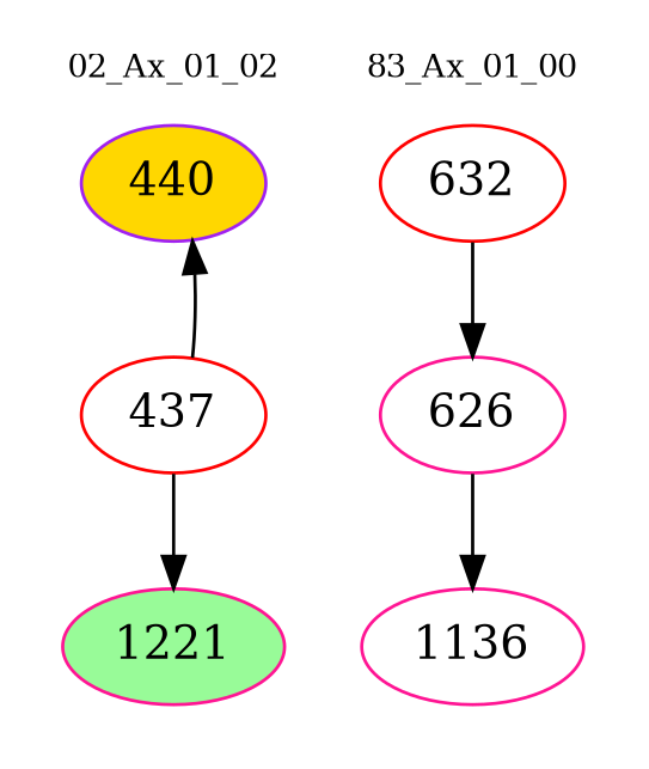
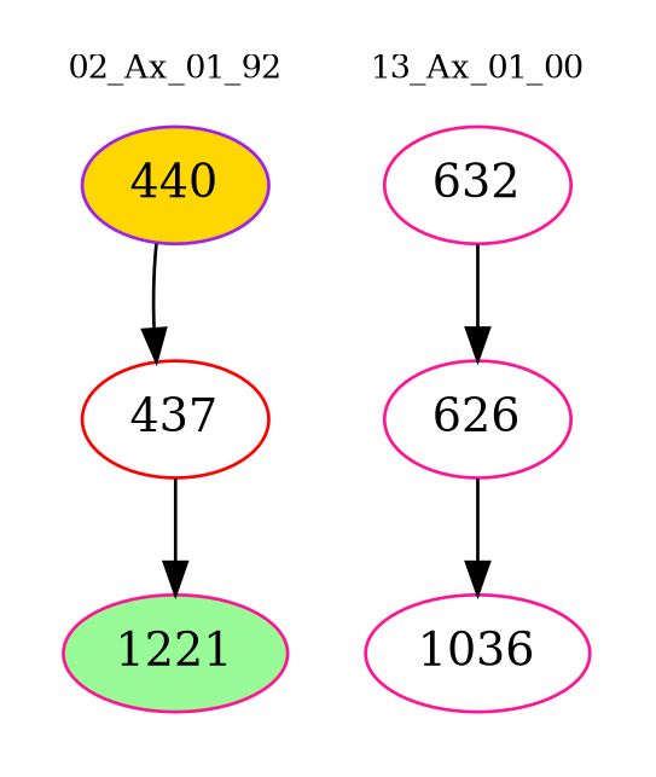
  digraph {
    node [color=deeppink fillcolor=white style=filled]
    edge [color=black]
    n1 [color=purple fillcolor=gold label=440]
    n2 [color=red label=437]
    n3 [fillcolor=palegreen label=1221]
-   n4 [color=red label=632]
+   n4 [label=632]
    n5 [label=626]
-   n6 [label=1136]
+   n6 [label=1036]
    subgraph cluster_1 {
      color=white
      fontsize=10
-     label="02_Ax_01_02"
+     label="02_Ax_01_92"
      n1
      n2
      n3
    }
    subgraph cluster_2 {
      color=white
      fontsize=10
-     label="83_Ax_01_00"
+     label="13_Ax_01_00"
      n4
      n5
      n6
    }
-   n2 -> n1
+   n1 -> n2
    n2 -> n3
    n4 -> n5
    n5 -> n6
  }
